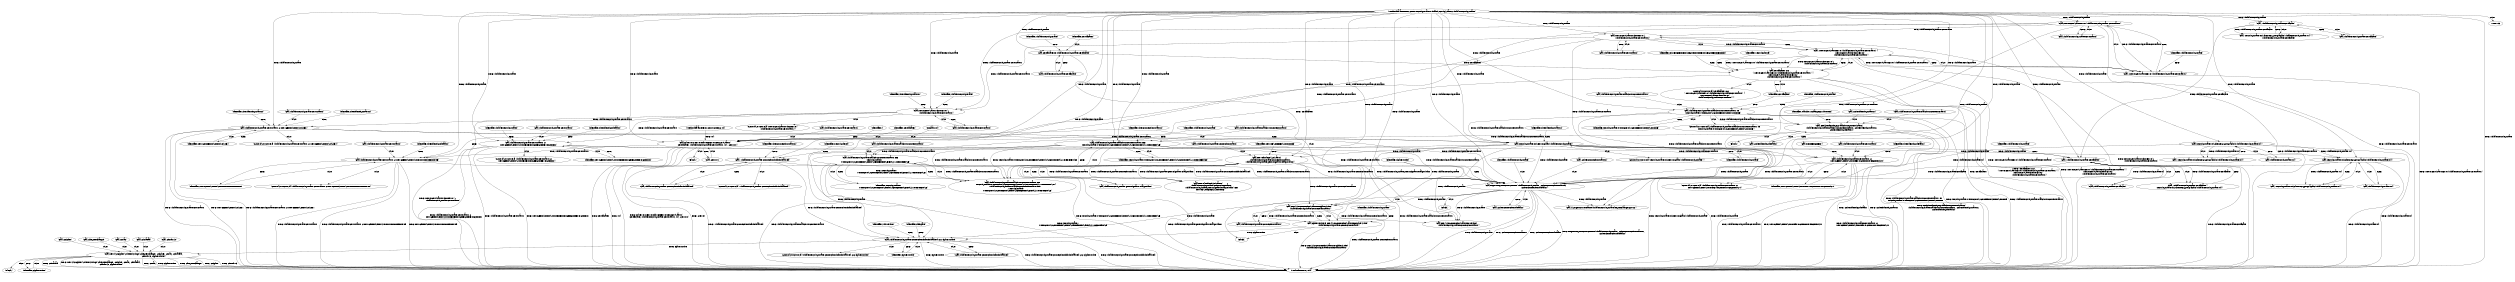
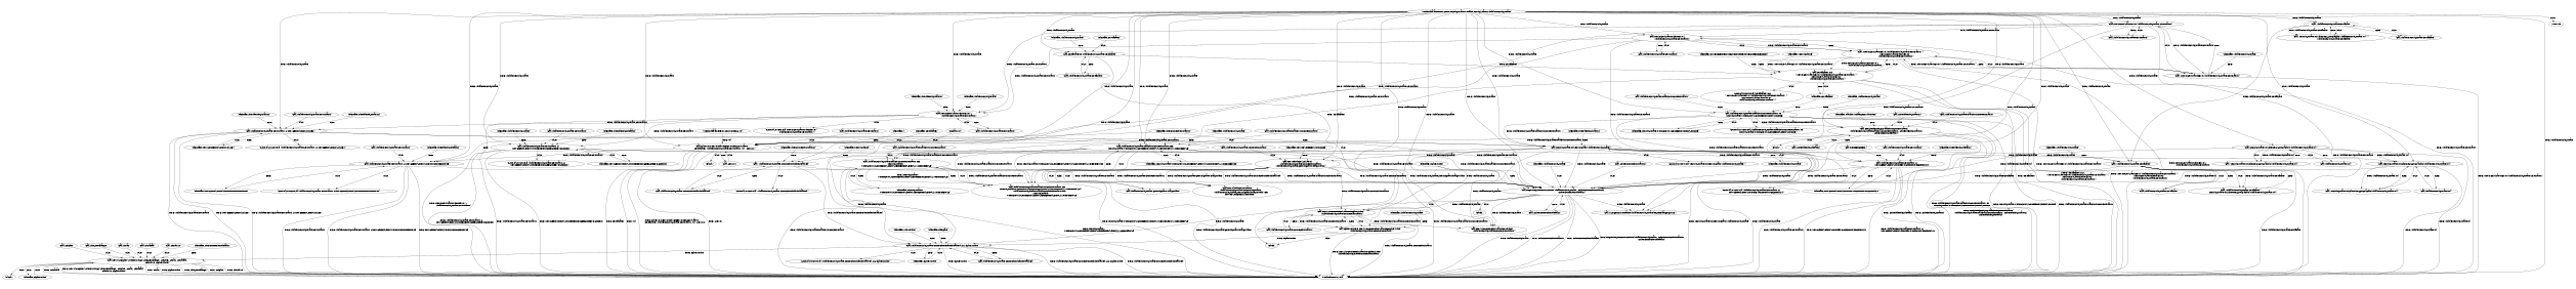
  digraph {
    n1 [label="(Call,visible_security_state.connection_info_initialized && cipher_suite)"]
    n2 [label="(Call,net::SSLCipherSuiteToStrings(&key_exchange, &cipher, &mac, &is_aead,\n                                 &is_tls13, cipher_suite))"]
    n3 [label="(Call,visible_security_state.connection_info_initialized)"]
    n4 [label="(ControlStructure,if (visible_security_state.connection_info_initialized && cipher_suite))"]
    n5 [label="(MethodReturn,void)"]
    n6 [label="(Identifier,cipher_suite)"]
    n7 [label="(Block,)"]
    n8 [label="(Identifier,cipher_suite)"]
    n9 [label="(Call,ReportAnyInsecureContent(visible_security_state, &site_connection_status_,\n                             &site_connection_details_))"]
    n10 [label="(Call,net::SSLConnectionStatusToCipherSuite(\n      visible_security_state.connection_status))"]
    n11 [label="(Call,&site_connection_details_)"]
    n12 [label="(Call,net::SSLConnectionStatusToVersion(\n        visible_security_state.connection_status))"]
    n13 [label="(Call,SSL_get_curve_name(visible_security_state.key_exchange_group))"]
    n14 [label="(Block,)"]
    n15 [label="(Call,cipher_suite = net::SSLConnectionStatusToCipherSuite(\n      visible_security_state.connection_status))"]
    n16 [label="(Call,visible_security_state.connection_status)"]
    n17 [label="(Call,net::IsCertStatusError(visible_security_state.cert_status))"]
    n18 [label="(Call,net::IsCertStatusMinorError(\n                   visible_security_state.cert_status))"]
    n19 [label="(Call,net::IsCertStatusMinorError(\n                  visible_security_state.cert_status))"]
    n20 [label="(Call,ssl_errors::ErrorInfo::GetErrorsForCertStatus(\n         certificate_, visible_security_state.cert_status, url, &errors))"]
    n21 [label="(Call,!net::IsCertStatusError(visible_security_state.cert_status))"]
    n22 [label="(Call,visible_security_state.cert_status)"]
    n23 [label="(Call,visible_security_state.cert_status & net::CERT_STATUS_IS_EV)"]
    n24 [label="(Call,visible_security_state.cert_status &\n           net::CERT_STATUS_UNABLE_TO_CHECK_REVOCATION)"]
    n25 [label="(Call,visible_security_state.cert_status)"]
    n26 [label="(ControlStructure,if (net::IsCertStatusMinorError(\n                   visible_security_state.cert_status)))"]
    n27 [label="(Call,!net::IsCertStatusError(visible_security_state.cert_status) ||\n              net::IsCertStatusMinorError(\n                  visible_security_state.cert_status))"]
    n28 [label="(Call,visible_security_state.cert_status)"]
    n29 [label="(Call,visible_security_state.cert_status & net::CERT_STATUS_NON_UNIQUE_NAME)"]
    n30 [label="(Block,)"]
    n31 [label="(Call,&errors)"]
    n32 [label="(MethodParameterIn,const security_state::VisibleSecurityState& visible_security_state)"]
    n33 [label="(Call,visible_security_state.malicious_content_status ==\n             security_state::\n                 MALICIOUS_CONTENT_STATUS_ENTERPRISE_PASSWORD_REUSE)"]
    n34 [label="(Call,visible_security_state.malicious_content_status ==\n             security_state::MALICIOUS_CONTENT_STATUS_SIGN_IN_PASSWORD_REUSE)"]
    n35 [label="(Call,GetSiteIdentityByMaliciousContentStatus(\n        visible_security_state.malicious_content_status, &site_identity_status_,\n        &site_identity_details_))"]
    n36 [label="(Call,visible_security_state.malicious_content_status !=\n      security_state::MALICIOUS_CONTENT_STATUS_NONE)"]
    n37 [label="(Call,!visible_security_state.certificate)"]
    n38 [label="(Call,security_state::IsSHA1InChain(visible_security_state))"]
    n39 [label="(Call,!visible_security_state.certificate)"]
    n40 [label="(Call,net::ObsoleteSSLStatus(\n            visible_security_state.connection_status,\n            visible_security_state.peer_signature_algorithm))"]
    n41 [label="(Call,security_state::IsSchemeCryptographic(visible_security_state.url))"]
    n42 [label="(Call,!visible_security_state.connection_info_initialized)"]
    n43 [label="(Call,certificate_ = visible_security_state.certificate)"]
    n44 [label="(Call,visible_security_state.cert_status &\n                  net::CERT_STATUS_NO_REVOCATION_MECHANISM)"]
    n45 [label="(Call,security_state::IsSchemeCryptographic(visible_security_state.url))"]
    1000103
    n47 [label="(Call,visible_security_state.malicious_content_status ==\n             security_state::MALICIOUS_CONTENT_STATUS_SIGN_IN_PASSWORD_REUSE ||\n         visible_security_state.malicious_content_status ==\n             security_state::\n                 MALICIOUS_CONTENT_STATUS_ENTERPRISE_PASSWORD_REUSE)"]
    n48 [label="(Identifier,security_state::\n                 MALICIOUS_CONTENT_STATUS_ENTERPRISE_PASSWORD_REUSE)"]
    n49 [label="(Identifier,security_state::MALICIOUS_CONTENT_STATUS_SIGN_IN_PASSWORD_REUSE)"]
    n50 [label="(Call,&site_identity_details_)"]
    n51 [label="(Block,)"]
    n52 [label="(Identifier,security_state::MALICIOUS_CONTENT_STATUS_NONE)"]
    n53 [label="(ControlStructure,if (visible_security_state.malicious_content_status !=\n      security_state::MALICIOUS_CONTENT_STATUS_NONE))"]
    n54 [label="(Call,visible_security_state.certificate)"]
    n55 [label="(Call,!visible_security_state.certificate ||\n      !security_state::IsSchemeCryptographic(visible_security_state.url))"]
    n56 [label="(ControlStructure,if (security_state::IsSHA1InChain(visible_security_state)))"]
    n57 [label="(Identifier,visible_security_state)"]
    n58 [label="(ControlStructure,if (visible_security_state.cert_status & net::CERT_STATUS_IS_EV))"]
    n59 [label="(Identifier,net::CONTENT_STATUS_IS_EV)"]
    n60 [label="(Call,visible_security_state.certificate)"]
    n61 [label="(Call,!security_state::IsSchemeCryptographic(visible_security_state.url) ||\n         !visible_security_state.certificate)"]
    n62 [label="(Call,net::ObsoleteSSLStatus(\n            visible_security_state.connection_status,\n            visible_security_state.peer_signature_algorithm) ==\n        net::OBSOLETE_SSL_NONE)"]
    n63 [label="(Call,visible_security_state.peer_signature_algorithm)"]
    n64 [label="(ControlStructure,if (visible_security_state.cert_status &\n           net::CERT_STATUS_UNABLE_TO_CHECK_REVOCATION))"]
    n65 [label="(Identifier,net::CERT_STATUS_UNABLE_TO_CHECK_REVOCATION)"]
    n66 [label="(Call,!security_state::IsSchemeCryptographic(visible_security_state.url))"]
    n67 [label="(Call,visible_security_state.url)"]
    n68 [label="(ControlStructure,if (!visible_security_state.connection_info_initialized))"]
    n69 [label="(Call,visible_security_state.connection_info_initialized)"]
    n70 [label="(Identifier,net::CERT_STATUS_NON_UNIQUE_NAME)"]
    n71 [label="(ControlStructure,if (visible_security_state.cert_status & net::CERT_STATUS_NON_UNIQUE_NAME))"]
    n72 [label="(Call,certificate_ &&\n             (!net::IsCertStatusError(visible_security_state.cert_status) ||\n              net::IsCertStatusMinorError(\n                  visible_security_state.cert_status)))"]
    n73 [label="(Call,visible_security_state.certificate)"]
    n74 [label="(Block,)"]
    n75 [label="(ControlStructure,if (visible_security_state.cert_status &\n                  net::CERT_STATUS_NO_REVOCATION_MECHANISM))"]
    n76 [label="(Identifier,net::CERT_STATUS_NO_REVOCATION_MECHANISM)"]
    n77 [label="(Call,!security_state::IsSchemeCryptographic(visible_security_state.url))"]
    n78 [label="(Call,visible_security_state.url)"]
    n79 [label="(Identifier,certificate_)"]
    n80 [label="(ControlStructure,if (certificate_ &&\n             (!net::IsCertStatusError(visible_security_state.cert_status) ||\n              net::IsCertStatusMinorError(\n                  visible_security_state.cert_status))))"]
    n81 [label="(MethodParameterIn,const GURL& url)"]
    n82 [label="(Identifier,visible_security_state)"]
    n83 [label="(Identifier,visible_security_state)"]
    n84 [label="(Call,&mac)"]
    n85 [label="(Call,visible_security_state.cert_status)"]
    n86 [label="(Identifier,visible_security_state)"]
    n87 [label="(Identifier,i)"]
    n88 [label="(Call,NOTREACHED())"]
    n89 [label="(Call,&is_aead)"]
    n90 [label="(Call,visible_security_state.cert_status)"]
    n91 [label="(Identifier,visible_security_state)"]
    n92 [label="(Call,visible_security_state.malicious_content_status)"]
    n93 [label="(Identifier,certificate_)"]
    n94 [label="(Call,&is_tls13)"]
    n95 [label="(InChain,url)"]
    n96 [label="(Call,visible_security_state.malicious_content_status)"]
    n97 [label="(Call,visible_security_state.cert_status)"]
    n98 [label="(Identifier,old_show_change_pw_buttons)"]
    n99 [label="(Call,visible_security_state.cert_status)"]
    n100 [label="(Identifier,visible_security_state)"]
    n101 [label="(Identifier,site_identity_status_)"]
    n102 [label="(Identifier,site_identity_status_)"]
    n103 [label="(Identifier,cipher_suite)"]
    n104 [label="(Identifier,site_identity_details_)"]
    n105 [label="(Call,&site_connection_status_)"]
    n106 [label="(Identifier,site_connection_status_)"]
    n107 [label="(Identifier,visible_security_state)"]
+   n108 [label="(Identifier,site_connection_details_)"]
    n109 [label="(Identifier,site_identity_details_)"]
    n110 [label="(Identifier,security_level)"]
    n111 [label="(Identifier,IDS_PAGE_INFO_SECURITY_TAB_INSECURE_IDENTITY)"]
    n112 [label="(Call,&site_identity_status_)"]
    n113 [label="(Identifier,certificate_)"]
    n114 [label="(Identifier,delegate)"]
    n115 [label="(Identifier,site_identity_status_)"]
    n116 [label="(Call,&cipher)"]
    n117 [label="(Call,visible_security_state.malicious_content_status)"]
    n118 [label="(Identifier,security_level)"]
    n119 [label="(Identifier,site_connection_status_)"]
    n120 [label="(Identifier,site_identity_status_)"]
    n121 [label="(Call,visible_security_state.connection_status)"]
    n122 [label="(Identifier,net::OBSOLETE_SSL_NONE)"]
    n123 [label="(Call,visible_security_state.malicious_content_status)"]
    n124 [label="(Call,visible_security_state.cert_status)"]
    n125 [label="(Identifier,visible_security_state)"]
    n126 [label="(Identifier,site_identity_details_)"]
    n127 [label="(Identifier,visible_security_state)"]
    n128 [label="(Identifier,visible_security_state)"]
    n129 [label="(Identifier,ssl_version)"]
    n130 [label="(Call,&key_exchange)"]
    n1 -> n2 [label="DDG: cipher_suite"]
    n1 -> n3 [label="CFG: "]
    n1 -> n4 [label="AST: "]
    n1 -> n5 [label="DDG: cipher_suite"]
    n1 -> n5 [label="DDG: visible_security_state.connection_info_initialized && cipher_suite"]
    n1 -> n5 [label="DDG: visible_security_state.connection_info_initialized"]
    n1 -> n6 [label="CFG: "]
    n2 -> n5 [label="DDG: &key_exchange"]
    n2 -> n5 [label="DDG: &cipher"]
    n2 -> n5 [label="DDG: &is_tls13"]
    n2 -> n5 [label="DDG: &is_aead"]
    n2 -> n5 [label="DDG: net::SSLCipherSuiteToStrings(&key_exchange, &cipher, &mac, &is_aead,\n                                 &is_tls13, cipher_suite)"]
    n2 -> n5 [label="DDG: &mac"]
    n2 -> n5 [label="DDG: cipher_suite"]
    n2 -> n7 [label="AST: "]
    n2 -> n8 [label="CFG: "]
    n3 -> n1 [label="AST: "]
    n6 -> n1 [label="AST: "]
    n8 -> n2 [label="AST: "]
    n9 -> n1 [label="DDG: visible_security_state"]
    n9 -> n5 [label="DDG: visible_security_state"]
    n9 -> n5 [label="DDG: &site_connection_status_"]
    n9 -> n5 [label="DDG: &site_connection_details_"]
    n9 -> n5 [label="DDG: ReportAnyInsecureContent(visible_security_state, &site_connection_status_,\n                             &site_connection_details_)"]
    n9 -> n10 [label="DDG: visible_security_state"]
    n9 -> n11 [label="CFG: "]
    n9 -> n12 [label="DDG: visible_security_state"]
    n9 -> n13 [label="DDG: visible_security_state"]
    n9 -> n14 [label="AST: "]
    n10 -> n5 [label="DDG: visible_security_state.connection_status"]
    n10 -> n12 [label="DDG: visible_security_state.connection_status"]
    n10 -> n15 [label="AST: "]
    n10 -> n15 [label="DDG: visible_security_state.connection_status"]
    n10 -> n16 [label="CFG: "]
    n11 -> n9 [label="AST: "]
    n15 -> n1 [label="DDG: cipher_suite"]
    n15 -> n5 [label="DDG: net::SSLConnectionStatusToCipherSuite(\n      visible_security_state.connection_status)"]
    n15 -> n10 [label="CFG: "]
    n15 -> n74 [label="AST: "]
    n16 -> n10 [label="AST: "]
    n17 -> n5 [label="DDG: visible_security_state.cert_status"]
    n17 -> n9 [label="DDG: visible_security_state.cert_status"]
    n17 -> n18 [label="DDG: visible_security_state.cert_status"]
    n17 -> n19 [label="DDG: visible_security_state.cert_status"]
    n17 -> n20 [label="DDG: visible_security_state.cert_status"]
    n17 -> n21 [label="AST: "]
    n17 -> n21 [label="DDG: visible_security_state.cert_status"]
    n17 -> n22 [label="CFG: "]
    n18 -> n5 [label="DDG: net::IsCertStatusMinorError(\n                   visible_security_state.cert_status)"]
    n18 -> n23 [label="DDG: visible_security_state.cert_status"]
    n18 -> n24 [label="DDG: visible_security_state.cert_status"]
    n18 -> n25 [label="CFG: "]
    n18 -> n26 [label="AST: "]
    n19 -> n5 [label="DDG: visible_security_state.cert_status"]
    n19 -> n9 [label="DDG: visible_security_state.cert_status"]
    n19 -> n18 [label="DDG: visible_security_state.cert_status"]
    n19 -> n20 [label="DDG: visible_security_state.cert_status"]
    n19 -> n27 [label="AST: "]
    n19 -> n27 [label="DDG: visible_security_state.cert_status"]
    n19 -> n28 [label="CFG: "]
    n20 -> n5 [label="DDG: certificate_"]
    n20 -> n5 [label="DDG: url"]
    n20 -> n5 [label="DDG: ssl_errors::ErrorInfo::GetErrorsForCertStatus(\n         certificate_, visible_security_state.cert_status, url, &errors)"]
    n20 -> n5 [label="DDG: &errors"]
    n20 -> n29 [label="DDG: visible_security_state.cert_status"]
    n20 -> n30 [label="AST: "]
    n20 -> n31 [label="CFG: "]
    n21 -> n5 [label="DDG: net::IsCertStatusError(visible_security_state.cert_status)"]
    n21 -> n17 [label="CFG: "]
    n21 -> n27 [label="AST: "]
    n21 -> n27 [label="DDG: net::IsCertStatusError(visible_security_state.cert_status)"]
    n22 -> n17 [label="AST: "]
    n23 -> n5 [label="DDG: net::CERT_STATUS_IS_EV"]
    n23 -> n5 [label="DDG: visible_security_state.cert_status & net::CERT_STATUS_IS_EV"]
    n23 -> n5 [label="DDG: visible_security_state.cert_status"]
    n23 -> n9 [label="DDG: visible_security_state.cert_status"]
    n23 -> n38 [label="DDG: visible_security_state.cert_status"]
    n23 -> n58 [label="AST: "]
    n23 -> n59 [label="CFG: "]
    n24 -> n5 [label="DDG: visible_security_state.cert_status &\n           net::CERT_STATUS_UNABLE_TO_CHECK_REVOCATION"]
    n24 -> n5 [label="DDG: visible_security_state.cert_status"]
    n24 -> n5 [label="DDG: net::CERT_STATUS_UNABLE_TO_CHECK_REVOCATION"]
    n24 -> n9 [label="DDG: visible_security_state.cert_status"]
    n24 -> n44 [label="DDG: visible_security_state.cert_status"]
    n24 -> n64 [label="AST: "]
    n24 -> n65 [label="CFG: "]
    n25 -> n18 [label="AST: "]
    n27 -> n5 [label="DDG: !net::IsCertStatusError(visible_security_state.cert_status)"]
    n27 -> n5 [label="DDG: net::IsCertStatusMinorError(\n                  visible_security_state.cert_status)"]
    n27 -> n19 [label="CFG: "]
    n27 -> n21 [label="CFG: "]
    n27 -> n72 [label="AST: "]
    n27 -> n72 [label="DDG: !net::IsCertStatusError(visible_security_state.cert_status)"]
    n27 -> n72 [label="DDG: net::IsCertStatusMinorError(\n                  visible_security_state.cert_status)"]
    n28 -> n19 [label="AST: "]
    n29 -> n5 [label="DDG: net::CERT_STATUS_NON_UNIQUE_NAME"]
    n29 -> n5 [label="DDG: visible_security_state.cert_status"]
    n29 -> n5 [label="DDG: visible_security_state.cert_status & net::CERT_STATUS_NON_UNIQUE_NAME"]
    n29 -> n9 [label="DDG: visible_security_state.cert_status"]
    n29 -> n70 [label="CFG: "]
    n29 -> n71 [label="AST: "]
    n31 -> n20 [label="AST: "]
    n32 -> n1 [label="DDG: visible_security_state"]
    n32 -> n5 [label="DDG: visible_security_state"]
    n32 -> n9 [label="DDG: visible_security_state"]
    n32 -> n10 [label="DDG: visible_security_state"]
    n32 -> n12 [label="DDG: visible_security_state"]
    n32 -> n13 [label="DDG: visible_security_state"]
    n32 -> n17 [label="DDG: visible_security_state"]
    n32 -> n18 [label="DDG: visible_security_state"]
    n32 -> n19 [label="DDG: visible_security_state"]
    n32 -> n20 [label="DDG: visible_security_state"]
    n32 -> n23 [label="DDG: visible_security_state"]
    n32 -> n24 [label="DDG: visible_security_state"]
    n32 -> n29 [label="DDG: visible_security_state"]
    n32 -> n33 [label="DDG: visible_security_state"]
    n32 -> n34 [label="DDG: visible_security_state"]
    n32 -> n35 [label="DDG: visible_security_state"]
    n32 -> n36 [label="DDG: visible_security_state"]
    n32 -> n37 [label="DDG: visible_security_state"]
    n32 -> n38 [label="DDG: visible_security_state"]
    n32 -> n39 [label="DDG: visible_security_state"]
    n32 -> n40 [label="DDG: visible_security_state"]
    n32 -> n41 [label="DDG: visible_security_state"]
    n32 -> n42 [label="DDG: visible_security_state"]
    n32 -> n43 [label="DDG: visible_security_state"]
    n32 -> n44 [label="DDG: visible_security_state"]
    n32 -> n45 [label="DDG: visible_security_state"]
    n32 -> 1000103 [label="AST: "]
    n33 -> n5 [label="DDG: visible_security_state.malicious_content_status"]
    n33 -> n5 [label="DDG: security_state::\n                 MALICIOUS_CONTENT_STATUS_ENTERPRISE_PASSWORD_REUSE"]
    n33 -> n9 [label="DDG: visible_security_state.malicious_content_status"]
    n33 -> n47 [label="AST: "]
    n33 -> n47 [label="DDG: visible_security_state.malicious_content_status"]
    n33 -> n47 [label="DDG: security_state::\n                 MALICIOUS_CONTENT_STATUS_ENTERPRISE_PASSWORD_REUSE"]
    n33 -> n48 [label="CFG: "]
    n34 -> n5 [label="DDG: security_state::MALICIOUS_CONTENT_STATUS_SIGN_IN_PASSWORD_REUSE"]
    n34 -> n5 [label="DDG: visible_security_state.malicious_content_status"]
    n34 -> n9 [label="DDG: visible_security_state.malicious_content_status"]
    n34 -> n33 [label="DDG: visible_security_state.malicious_content_status"]
    n34 -> n47 [label="AST: "]
    n34 -> n47 [label="DDG: visible_security_state.malicious_content_status"]
    n34 -> n47 [label="DDG: security_state::MALICIOUS_CONTENT_STATUS_SIGN_IN_PASSWORD_REUSE"]
    n34 -> n49 [label="CFG: "]
    n35 -> n5 [label="DDG: GetSiteIdentityByMaliciousContentStatus(\n        visible_security_state.malicious_content_status, &site_identity_status_,\n        &site_identity_details_)"]
    n35 -> n5 [label="DDG: &site_identity_details_"]
    n35 -> n5 [label="DDG: &site_identity_status_"]
    n35 -> n34 [label="DDG: visible_security_state.malicious_content_status"]
    n35 -> n50 [label="CFG: "]
    n35 -> n51 [label="AST: "]
    n36 -> n5 [label="DDG: visible_security_state.malicious_content_status !=\n      security_state::MALICIOUS_CONTENT_STATUS_NONE"]
    n36 -> n5 [label="DDG: security_state::MALICIOUS_CONTENT_STATUS_NONE"]
    n36 -> n5 [label="DDG: visible_security_state.malicious_content_status"]
    n36 -> n9 [label="DDG: visible_security_state.malicious_content_status"]
    n36 -> n35 [label="DDG: visible_security_state.malicious_content_status"]
    n36 -> n38 [label="DDG: visible_security_state.malicious_content_status"]
    n36 -> n52 [label="CFG: "]
    n36 -> n53 [label="AST: "]
    n37 -> n5 [label="DDG: visible_security_state.certificate"]
    n37 -> n9 [label="DDG: visible_security_state.certificate"]
    n37 -> n54 [label="CFG: "]
    n37 -> n55 [label="AST: "]
    n37 -> n55 [label="DDG: visible_security_state.certificate"]
    n38 -> n1 [label="DDG: visible_security_state"]
    n38 -> n5 [label="DDG: security_state::IsSHA1InChain(visible_security_state)"]
    n38 -> n5 [label="DDG: visible_security_state"]
    n38 -> n9 [label="DDG: visible_security_state"]
    n38 -> n10 [label="DDG: visible_security_state"]
    n38 -> n12 [label="DDG: visible_security_state"]
    n38 -> n13 [label="DDG: visible_security_state"]
    n38 -> n37 [label="DDG: visible_security_state"]
    n38 -> n40 [label="DDG: visible_security_state"]
    n38 -> n45 [label="DDG: visible_security_state"]
    n38 -> n56 [label="AST: "]
    n38 -> n57 [label="CFG: "]
    n39 -> n37 [label="DDG: visible_security_state.certificate"]
    n39 -> n60 [label="CFG: "]
    n39 -> n61 [label="AST: "]
    n39 -> n61 [label="DDG: visible_security_state.certificate"]
    n40 -> n5 [label="DDG: visible_security_state.peer_signature_algorithm"]
    n40 -> n9 [label="DDG: visible_security_state.connection_status"]
    n40 -> n9 [label="DDG: visible_security_state.peer_signature_algorithm"]
    n40 -> n10 [label="DDG: visible_security_state.connection_status"]
    n40 -> n62 [label="AST: "]
    n40 -> n62 [label="DDG: visible_security_state.connection_status"]
    n40 -> n62 [label="DDG: visible_security_state.peer_signature_algorithm"]
    n40 -> n63 [label="CFG: "]
    n41 -> n5 [label="DDG: visible_security_state.url"]
    n41 -> n9 [label="DDG: visible_security_state.url"]
    n41 -> n45 [label="DDG: visible_security_state.url"]
    n41 -> n66 [label="AST: "]
    n41 -> n66 [label="DDG: visible_security_state.url"]
    n41 -> n67 [label="CFG: "]
    n42 -> n1 [label="DDG: visible_security_state.connection_info_initialized"]
-   n42 -> n5 [label="DDG: !visible_security_state.connection_info_initialized"]
    n42 -> n9 [label="DDG: visible_security_state.connection_info_initialized"]
    n42 -> n68 [label="AST: "]
    n42 -> n69 [label="CFG: "]
    n43 -> n72 [label="DDG: certificate_"]
    n43 -> n73 [label="CFG: "]
    n43 -> n74 [label="AST: "]
    n44 -> n5 [label="DDG: net::CERT_STATUS_NO_REVOCATION_MECHANISM"]
    n44 -> n5 [label="DDG: visible_security_state.cert_status &\n                  net::CERT_STATUS_NO_REVOCATION_MECHANISM"]
    n44 -> n5 [label="DDG: visible_security_state.cert_status"]
    n44 -> n9 [label="DDG: visible_security_state.cert_status"]
    n44 -> n75 [label="AST: "]
    n44 -> n76 [label="CFG: "]
    n45 -> n5 [label="DDG: visible_security_state.url"]
    n45 -> n9 [label="DDG: visible_security_state.url"]
    n45 -> n77 [label="AST: "]
    n45 -> n77 [label="DDG: visible_security_state.url"]
    n45 -> n78 [label="CFG: "]
    n47 -> n33 [label="CFG: "]
    n47 -> n34 [label="CFG: "]
    n48 -> n33 [label="AST: "]
    n49 -> n34 [label="AST: "]
    n50 -> n35 [label="AST: "]
    n52 -> n36 [label="AST: "]
    n54 -> n37 [label="AST: "]
    n55 -> n37 [label="CFG: "]
    n57 -> n38 [label="AST: "]
    n59 -> n23 [label="AST: "]
    n60 -> n39 [label="AST: "]
    n61 -> n39 [label="CFG: "]
    n63 -> n40 [label="AST: "]
    n65 -> n24 [label="AST: "]
    n66 -> n41 [label="CFG: "]
    n67 -> n41 [label="AST: "]
    n69 -> n42 [label="AST: "]
    n70 -> n29 [label="AST: "]
    n72 -> n5 [label="DDG: certificate_"]
    n72 -> n5 [label="DDG: certificate_ &&\n             (!net::IsCertStatusError(visible_security_state.cert_status) ||\n              net::IsCertStatusMinorError(\n                  visible_security_state.cert_status))"]
    n72 -> n5 [label="DDG: !net::IsCertStatusError(visible_security_state.cert_status) ||\n              net::IsCertStatusMinorError(\n                  visible_security_state.cert_status)"]
    n72 -> n20 [label="DDG: certificate_"]
    n72 -> n27 [label="CFG: "]
    n72 -> n79 [label="CFG: "]
    n72 -> n80 [label="AST: "]
    n73 -> n43 [label="AST: "]
    n76 -> n44 [label="AST: "]
    n77 -> n45 [label="CFG: "]
    n78 -> n45 [label="AST: "]
    n79 -> n36 [label="CFG: "]
    n79 -> n72 [label="AST: "]
    n81 -> n20 [label="DDG: url"]
    n82 -> n18 [label="CFG: "]
    n83 -> n43 [label="CFG: "]
    n84 -> n2 [label="AST: "]
    n85 -> n20 [label="AST: "]
    n86 -> n34 [label="CFG: "]
    n87 -> n20 [label="CFG: "]
    n88 -> n44 [label="CFG: "]
    n89 -> n2 [label="AST: "]
    n90 -> n29 [label="AST: "]
    n91 -> n15 [label="CFG: "]
    n92 -> n36 [label="AST: "]
    n93 -> n20 [label="AST: "]
    n94 -> n2 [label="AST: "]
    n95 -> n20 [label="AST: "]
    n96 -> n34 [label="AST: "]
    n97 -> n44 [label="AST: "]
    n98 -> n35 [label="CFG: "]
    n99 -> n23 [label="AST: "]
    n100 -> n9 [label="AST: "]
    n101 -> n23 [label="CFG: "]
    n102 -> n38 [label="CFG: "]
    n103 -> n9 [label="CFG: "]
    n103 -> n15 [label="AST: "]
    n104 -> n29 [label="CFG: "]
    n105 -> n9 [label="AST: "]
    n106 -> n42 [label="CFG: "]
    n107 -> n24 [label="CFG: "]
+   n108 -> n2 [label="CFG: "]
    n109 -> n44 [label="CFG: "]
    n110 -> n42 [label="CFG: "]
    n111 -> n72 [label="CFG: "]
    n112 -> n35 [label="AST: "]
    n113 -> n43 [label="AST: "]
    n114 -> n1 [label="CFG: "]
    n115 -> n18 [label="CFG: "]
    n116 -> n2 [label="AST: "]
    n117 -> n33 [label="AST: "]
    n118 -> n72 [label="CFG: "]
    n119 -> n29 [label="CFG: "]
    n119 -> n38 [label="CFG: "]
    n120 -> n23 [label="CFG: "]
    n121 -> n40 [label="AST: "]
    n122 -> n40 [label="CFG: "]
    n123 -> n35 [label="AST: "]
    n124 -> n24 [label="AST: "]
    n125 -> n21 [label="CFG: "]
    n126 -> n24 [label="CFG: "]
    n127 -> n36 [label="CFG: "]
    n128 -> n37 [label="CFG: "]
    n129 -> n1 [label="CFG: "]
    n130 -> n2 [label="AST: "]
  }
